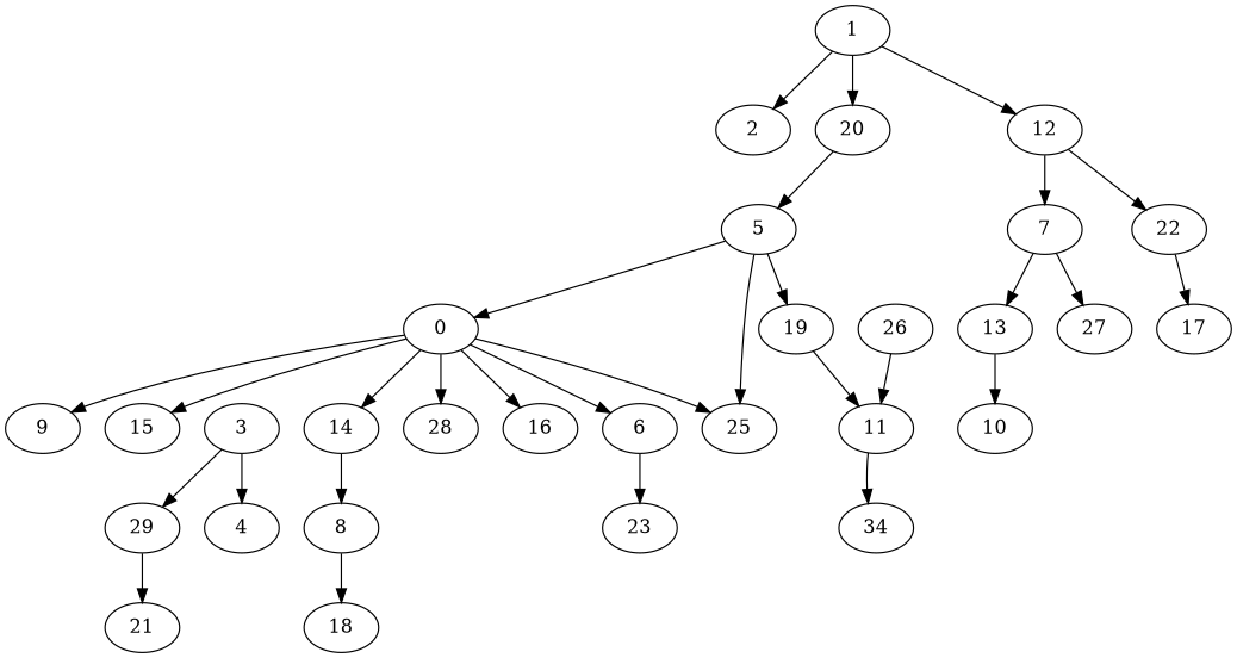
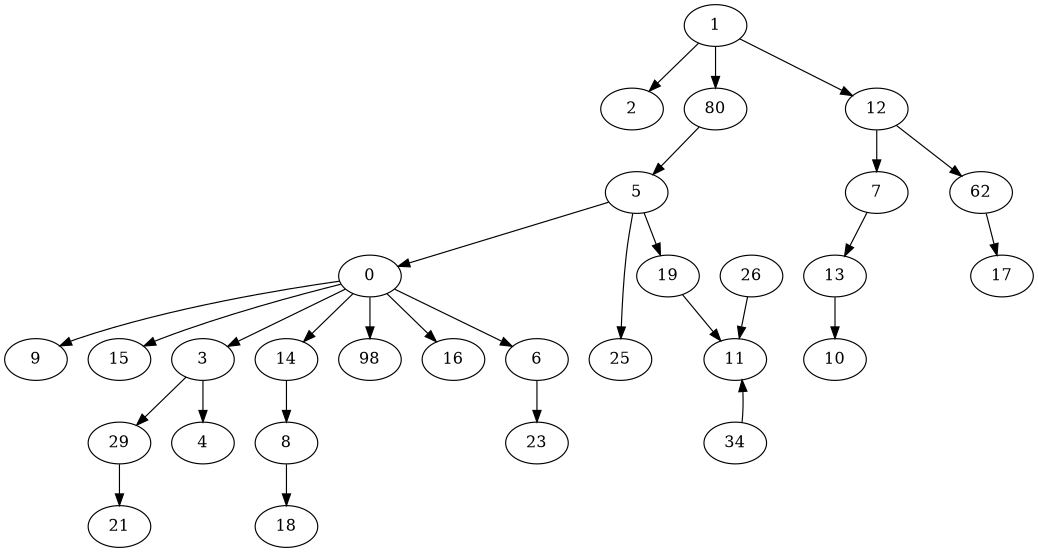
  digraph {
    n1 [label=1]
    n2 [label=2]
-   n3 [label=20]
+   n3 [label=80]
    n4 [label=12]
    n5 [label=5]
-   n6 [label=22]
+   n6 [label=62]
    n7 [label=7]
    n8 [label=0]
    n9 [label=25]
    n10 [label=19]
    n11 [label=16]
    n12 [label=6]
    n13 [label=9]
    n14 [label=15]
    n15 [label=3]
    n16 [label=14]
-   n17 [label=28]
+   n17 [label=98]
    n18 [label=17]
    n19 [label=11]
    n20 [label=23]
    n21 [label=29]
    n22 [label=4]
    n23 [label=8]
    n24 [label=21]
    n25 [label=13]
-   n26 [label=27]
    n27 [label=10]
    n28 [label=18]
    n29 [label=34]
    n30 [label=26]
    n1 -> n2
    n1 -> n3
    n1 -> n4
    n3 -> n5
    n4 -> n6
    n4 -> n7
    n5 -> n8
    n5 -> n9
    n5 -> n10
    n6 -> n18
    n7 -> n25
-   n7 -> n26
    n8 -> n11
    n8 -> n12
    n8 -> n13
    n8 -> n14
-   n8 -> n9
+   n8 -> n15
    n8 -> n16
    n8 -> n17
    n10 -> n19
    n12 -> n20
    n15 -> n21
    n15 -> n22
    n16 -> n23
-   n19 -> n29
+   n29 -> n19
    n21 -> n24
    n23 -> n28
    n25 -> n27
    n30 -> n19
  }
